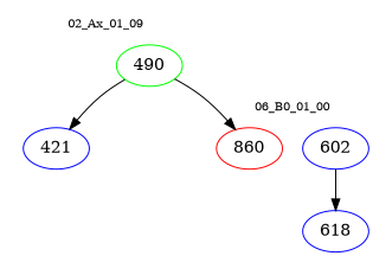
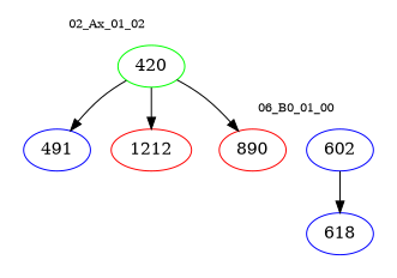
  digraph {
    node [color=blue]
    edge [color=black]
-   n1 [color=green label=490]
-   n2 [label=421]
+   n1 [color=green label=420]
+   n2 [label=491]
+   n3 [color=red label=1212]
    n4 [label=602]
    n5 [label=618]
-   n6 [color=red label=860]
+   n6 [color=red label=890]
    subgraph cluster_1 {
      color=white
      fontsize=10
-     label="02_Ax_01_09"
+     label="02_Ax_01_02"
      n1
      n2
+     n3
    }
    subgraph cluster_2 {
      color=white
      fontsize=10
      label="06_B0_01_00"
      n4
      n5
      n6
    }
    n1 -> n2
+   n1 -> n3
    n1 -> n6
    n4 -> n5
  }
